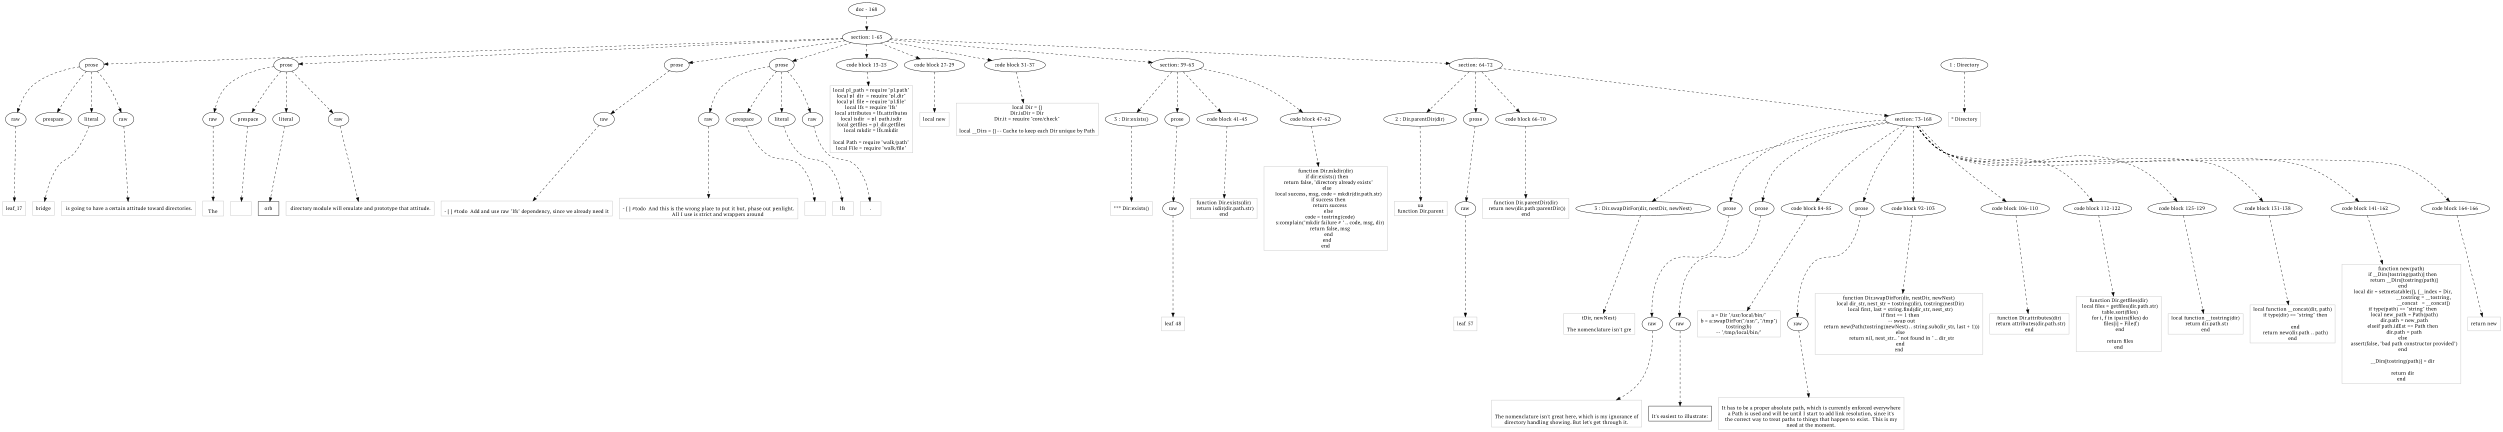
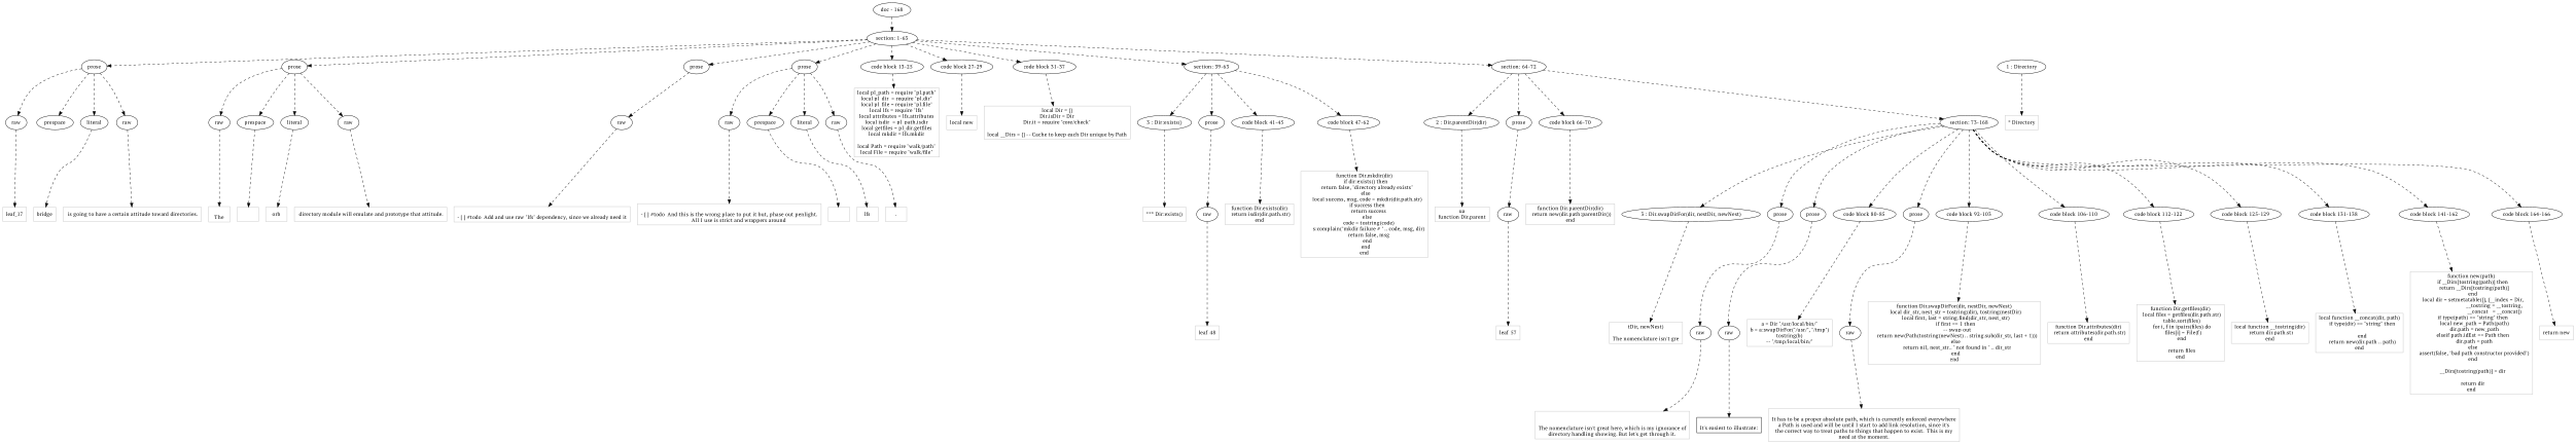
  digraph {
    fontname="PT Serif"
    node [fontname="PT Serif"]
    edge [fontname="PT Serif" style=dashed]
    n1 [label="section: 1-63"]
    n2 [label="1 : Directory"]
    n3 [label=prose]
    n4 [label=prose]
    n5 [label=prose]
    n6 [label=prose]
    n7 [label="code block 13-25"]
    n8 [label="code block 27-29"]
    n9 [label="code block 31-37"]
    n10 [label="section: 39-63"]
    n11 [label="section: 64-72"]
    n12 [label=raw]
    n13 [label=prespace]
    n14 [label=literal]
    n15 [label=raw]
    n16 [label=raw]
    n17 [label=prespace]
    n18 [label=literal]
    n19 [label=raw]
    n20 [label=raw]
    n21 [label=raw]
    n22 [label=prespace]
    n23 [label=literal]
    n24 [label=raw]
    n25 [label="3 : Dir:exists()"]
    n26 [label=prose]
    n27 [label="code block 41-45"]
    n28 [label="code block 47-62"]
    n29 [label=raw]
    n30 [label="2 : Dir.parentDir(dir)"]
    n31 [label=prose]
    n32 [label="code block 66-70"]
    n33 [label="section: 73-168"]
    n34 [label=raw]
    n35 [label="3 : Dir.swapDirFor(dir, nestDir, newNest)"]
    n36 [label=prose]
    n37 [label=prose]
-   n38 [label="code block 84-85"]
+   n38 [label="code block 80-85"]
    n39 [label=prose]
    n40 [label="code block 92-103"]
    n41 [label="code block 106-110"]
    n42 [label="code block 112-122"]
    n43 [label="code block 125-129"]
    n44 [label="code block 131-138"]
    n45 [label="code block 141-162"]
    n46 [label="code block 164-166"]
    n47 [label=raw]
    n48 [label=raw]
    n49 [label=raw]
    n50 [color=Gray label="* Directory" shape=rectangle]
    n51 [color=Gray label="local pl_path = require \"pl.path\"\nlocal pl_dir  = require \"pl.dir\"\nlocal pl_file = require \"pl.file\"\nlocal lfs = require \"lfs\"\nlocal attributes = lfs.attributes\nlocal isdir  = pl_path.isdir\nlocal getfiles = pl_dir.getfiles\nlocal mkdir = lfs.mkdir\n\nlocal Path = require \"walk/path\"\nlocal File = require \"walk/file\"" shape=rectangle]
    n52 [color=Gray label="local new" shape=rectangle]
    n53 [color=Gray label="local Dir = {}\nDir.isDir = Dir\nDir.it = require \"core/check\"\n\nlocal __Dirs = {} -- Cache to keep each Dir unique by Path" shape=rectangle]
    leaf_17 [color=Gray shape=rectangle]
    n55 [color=Gray label=bridge shape=rectangle]
    n56 [color=Gray label=" is going to have a certain attitude toward directories.\n" shape=rectangle]
    n57 [color=Gray label="\nThe" shape=rectangle]
    n58 [color=Gray label=" " shape=rectangle]
-   n59 [color=black label=orb shape=rectangle]
+   n59 [color=Gray label=orb shape=rectangle]
    n60 [color=Gray label=" directory module will emulate and prototype that attitude.\n" shape=rectangle]
    n61 [color=Gray label="\n- [ ] #todo  Add and use raw \"lfs\" dependency, since we already need it\n" shape=rectangle]
    n62 [color=Gray label="\n- [ ] #todo  And this is the wrong place to put it but, phase out penlight.\n             All I use is strict and wrappers around" shape=rectangle]
    n63 [color=Gray label=" " shape=rectangle]
    n64 [color=Gray label=lfs shape=rectangle]
    n65 [color=Gray label=".\n" shape=rectangle]
    n66 [color=Gray label="*** Dir:exists()" shape=rectangle]
    n67 [color=Gray label="function Dir.exists(dir)\n  return isdir(dir.path.str)\nend" shape=rectangle]
    n68 [color=Gray label="function Dir.mkdir(dir)\n  if dir:exists() then\n    return false, \"directory already exists\"\n  else\n    local success, msg, code = mkdir(dir.path.str)\n    if success then\n      return success\n    else\n      code = tostring(code)\n      s:complain(\"mkdir failure # \" .. code, msg, dir)\n      return false, msg\n    end\n  end\nend" shape=rectangle]
    leaf_48 [color=Gray shape=rectangle]
    n70 [color=Gray label="ua\nfunction Dir.parent" shape=rectangle]
    n71 [color=Gray label="function Dir.parentDir(dir)\n  return new(dir.path:parentDir())\nend" shape=rectangle]
    leaf_57 [color=Gray shape=rectangle]
    n73 [color=Gray label="tDir, newNest)\n\nThe nomenclature isn't gre" shape=rectangle]
    n74 [color=Gray label="a = Dir \"/usr/local/bin/\"\nb = a:swapDirFor(\"/usr/\", \"/tmp\")\ntostring(b)\n-- \"/tmp/local/bin/\"" shape=rectangle]
    n75 [color=Gray label="function Dir.swapDirFor(dir, nestDir, newNest)\n  local dir_str, nest_str = tostring(dir), tostring(nestDir)\n  local first, last = string.find(dir_str, nest_str)\n  if first == 1 then\n    -- swap out\n    return new(Path(tostring(newNest) .. string.sub(dir_str, last + 1)))\n  else\n    return nil, nest_str.. \" not found in \" .. dir_str\n  end\nend" shape=rectangle]
    n76 [color=Gray label="function Dir.attributes(dir)\n  return attributes(dir.path.str)\nend" shape=rectangle]
    n77 [color=Gray label="function Dir.getfiles(dir)\n  local files = getfiles(dir.path.str)\n  table.sort(files)\n  for i, f in ipairs(files) do\n    files[i] = File(f)\n  end\n\n  return files\nend" shape=rectangle]
    n78 [color=Gray label="local function __tostring(dir)\n  return dir.path.str\nend" shape=rectangle]
    n79 [color=Gray label="local function __concat(dir, path)\n    if type(dir) == \"string\" then\n\n    end\n    return new(dir.path .. path)\nend" shape=rectangle]
    n80 [color=Gray label="function new(path)\n  if __Dirs[tostring(path)] then\n    return __Dirs[tostring(path)]\n  end\n  local dir = setmetatable({}, {__index = Dir,\n                               __tostring = __tostring,\n                               __concat   = __concat})\n  if type(path) == \"string\" then\n    local new_path = Path(path)\n    dir.path = new_path\n  elseif path.idEst == Path then\n    dir.path = path\n  else\n    assert(false, \"bad path constructor provided\")\n  end\n\n  __Dirs[tostring(path)] = dir\n\n  return dir\nend" shape=rectangle]
    n81 [color=Gray label="return new" shape=rectangle]
    n82 [color=Gray label="\n\nThe nomenclature isn't great here, which is my ignorance of\ndirectory handling showing. But let's get through it.\n" shape=rectangle]
    n83 [color=black label="\nIt's easiest to illustrate:\n" shape=rectangle]
    n84 [color=Gray label="\nIt has to be a proper absolute path, which is currently enforced everywhere\na Path is used and will be until I start to add link resolution, since it's\nthe correct way to treat paths to things that happen to exist.  This is my\nneed at the moment.\n" shape=rectangle]
    n85 [label="doc - 168"]
    subgraph sub_1 {
      rank=same
      n1
    }
    subgraph sub_2 {
      rank=same
      n2
      n3
      n4
      n5
      n6
      n7
      n8
      n9
      n10
      n11
    }
    subgraph sub_3 {
      rank=same
      n12
      n13
      n14
      n15
    }
    subgraph sub_4 {
      rank=same
      n16
      n17
      n18
      n19
    }
    subgraph sub_5 {
      rank=same
      n20
    }
    subgraph sub_6 {
      rank=same
      n21
      n22
      n23
      n24
    }
    subgraph sub_7 {
      rank=same
      n25
      n26
      n27
      n28
    }
    subgraph sub_8 {
      rank=same
      n29
    }
    subgraph sub_9 {
      rank=same
      n30
      n31
      n32
      n33
    }
    subgraph sub_10 {
      rank=same
      n34
    }
    subgraph sub_11 {
      rank=same
      n35
      n36
      n37
      n38
      n39
      n40
      n41
      n42
      n43
      n44
      n45
      n46
    }
    subgraph sub_12 {
      rank=same
      n47
    }
    subgraph sub_13 {
      rank=same
      n48
    }
    subgraph sub_14 {
      rank=same
      n49
    }
    n1 -> n3
    n1 -> n4
    n1 -> n5
    n1 -> n6
    n1 -> n7
    n1 -> n8
    n1 -> n9
    n1 -> n10
    n1 -> n11
    n2 -> n50
    n3 -> n12
    n3 -> n13
    n3 -> n14
    n3 -> n15
    n4 -> n16
    n4 -> n17
    n4 -> n18
    n4 -> n19
    n5 -> n20
    n6 -> n21
    n6 -> n22
    n6 -> n23
    n6 -> n24
    n7 -> n51
    n8 -> n52
    n9 -> n53
    n10 -> n25
    n10 -> n26
    n10 -> n27
    n10 -> n28
    n11 -> n30
    n11 -> n31
    n11 -> n32
    n11 -> n33
    n12 -> leaf_17
    n14 -> n55
    n15 -> n56
    n16 -> n57
    n17 -> n58
    n18 -> n59
    n19 -> n60
    n20 -> n61
    n21 -> n62
    n22 -> n63
    n23 -> n64
    n24 -> n65
    n25 -> n66
    n26 -> n29
    n27 -> n67
    n28 -> n68
    n29 -> leaf_48
    n30 -> n70
    n31 -> n34
    n32 -> n71
    n33 -> n35
    n33 -> n36
    n33 -> n37
    n33 -> n38
    n33 -> n39
    n33 -> n40
    n33 -> n41
    n33 -> n42
    n33 -> n43
    n33 -> n44
    n33 -> n45
    n33 -> n46
    n34 -> leaf_57
    n35 -> n73
    n36 -> n47
    n37 -> n48
    n38 -> n74
    n39 -> n49
    n40 -> n75
    n41 -> n76
    n42 -> n77
    n43 -> n78
    n44 -> n79
    n45 -> n80
    n46 -> n81
    n47 -> n82
    n48 -> n83
    n49 -> n84
    n85 -> n1
  }
